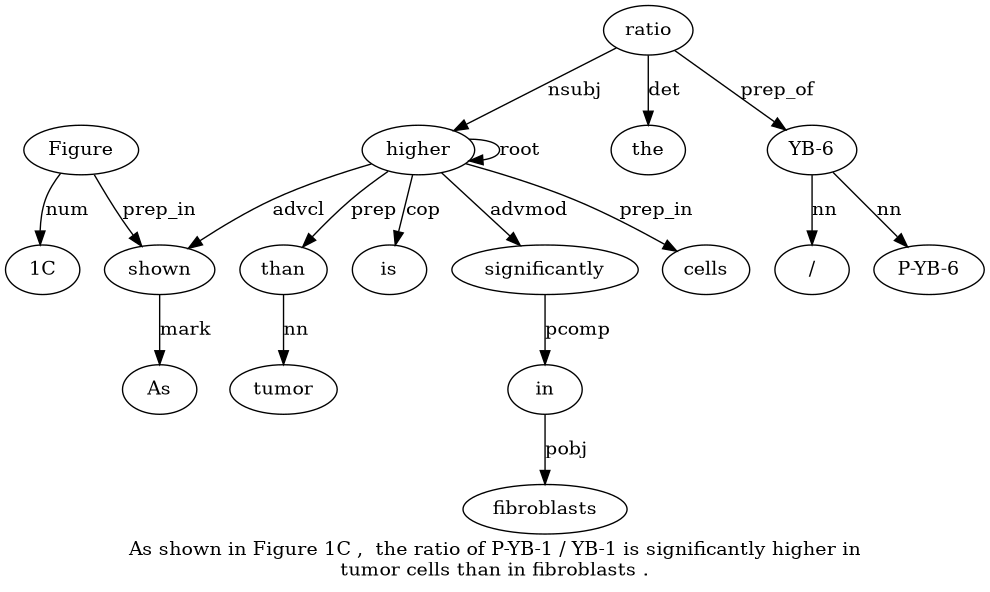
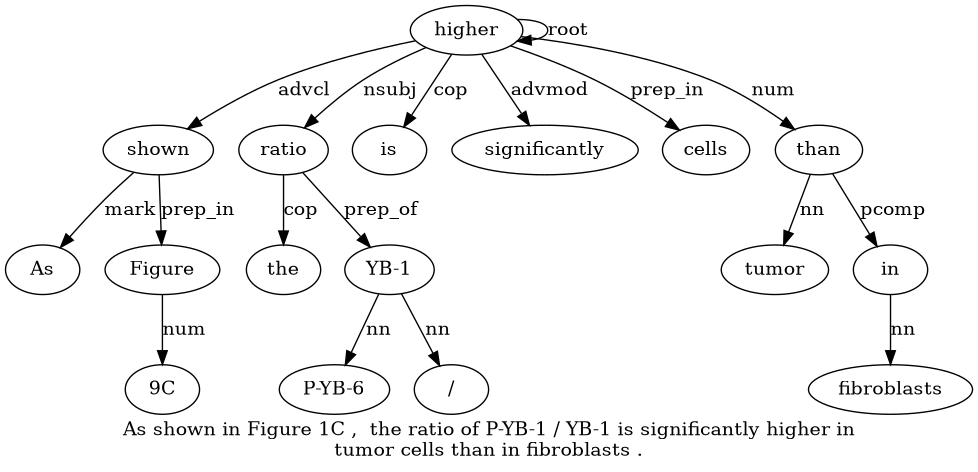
  digraph {
    label="As shown in Figure 1C ,  the ratio of P-YB-1 / YB-1 is significantly higher in\ntumor cells than in fibroblasts ."
    node [fillcolor=white style=filled]
    n1 [label=shown]
    n2 [label=As]
    n3 [label=Figure]
-   n4 [label="1C"]
+   n4 [label="9C"]
    n5 [label=higher]
    n6 [label=ratio]
    n7 [label=is]
    n8 [label=significantly]
    n9 [label=cells]
    n10 [label=than]
    n11 [label=the]
-   n12 [label="YB-6"]
+   n12 [label="YB-1"]
    n13 [label=tumor]
    n14 [label=in]
    n15 [label="P-YB-6"]
    n16 [label="/"]
    n17 [label=fibroblasts]
    n1 -> n2 [label=mark]
-   n3 -> n1 [label=prep_in]
+   n1 -> n3 [label=prep_in]
    n3 -> n4 [label=num]
    n5 -> n1 [label=advcl]
    n5 -> n5 [label=root]
-   n6 -> n5 [label=nsubj]
+   n5 -> n6 [label=nsubj]
    n5 -> n7 [label=cop]
    n5 -> n8 [label=advmod]
    n5 -> n9 [label=prep_in]
-   n5 -> n10 [label=prep]
-   n6 -> n11 [label=det]
+   n5 -> n10 [label=num]
+   n6 -> n11 [label=cop]
    n6 -> n12 [label=prep_of]
    n10 -> n13 [label=nn]
-   n8 -> n14 [label=pcomp]
+   n10 -> n14 [label=pcomp]
    n12 -> n15 [label=nn]
    n12 -> n16 [label=nn]
-   n14 -> n17 [label=pobj]
+   n14 -> n17 [label=nn]
  }
